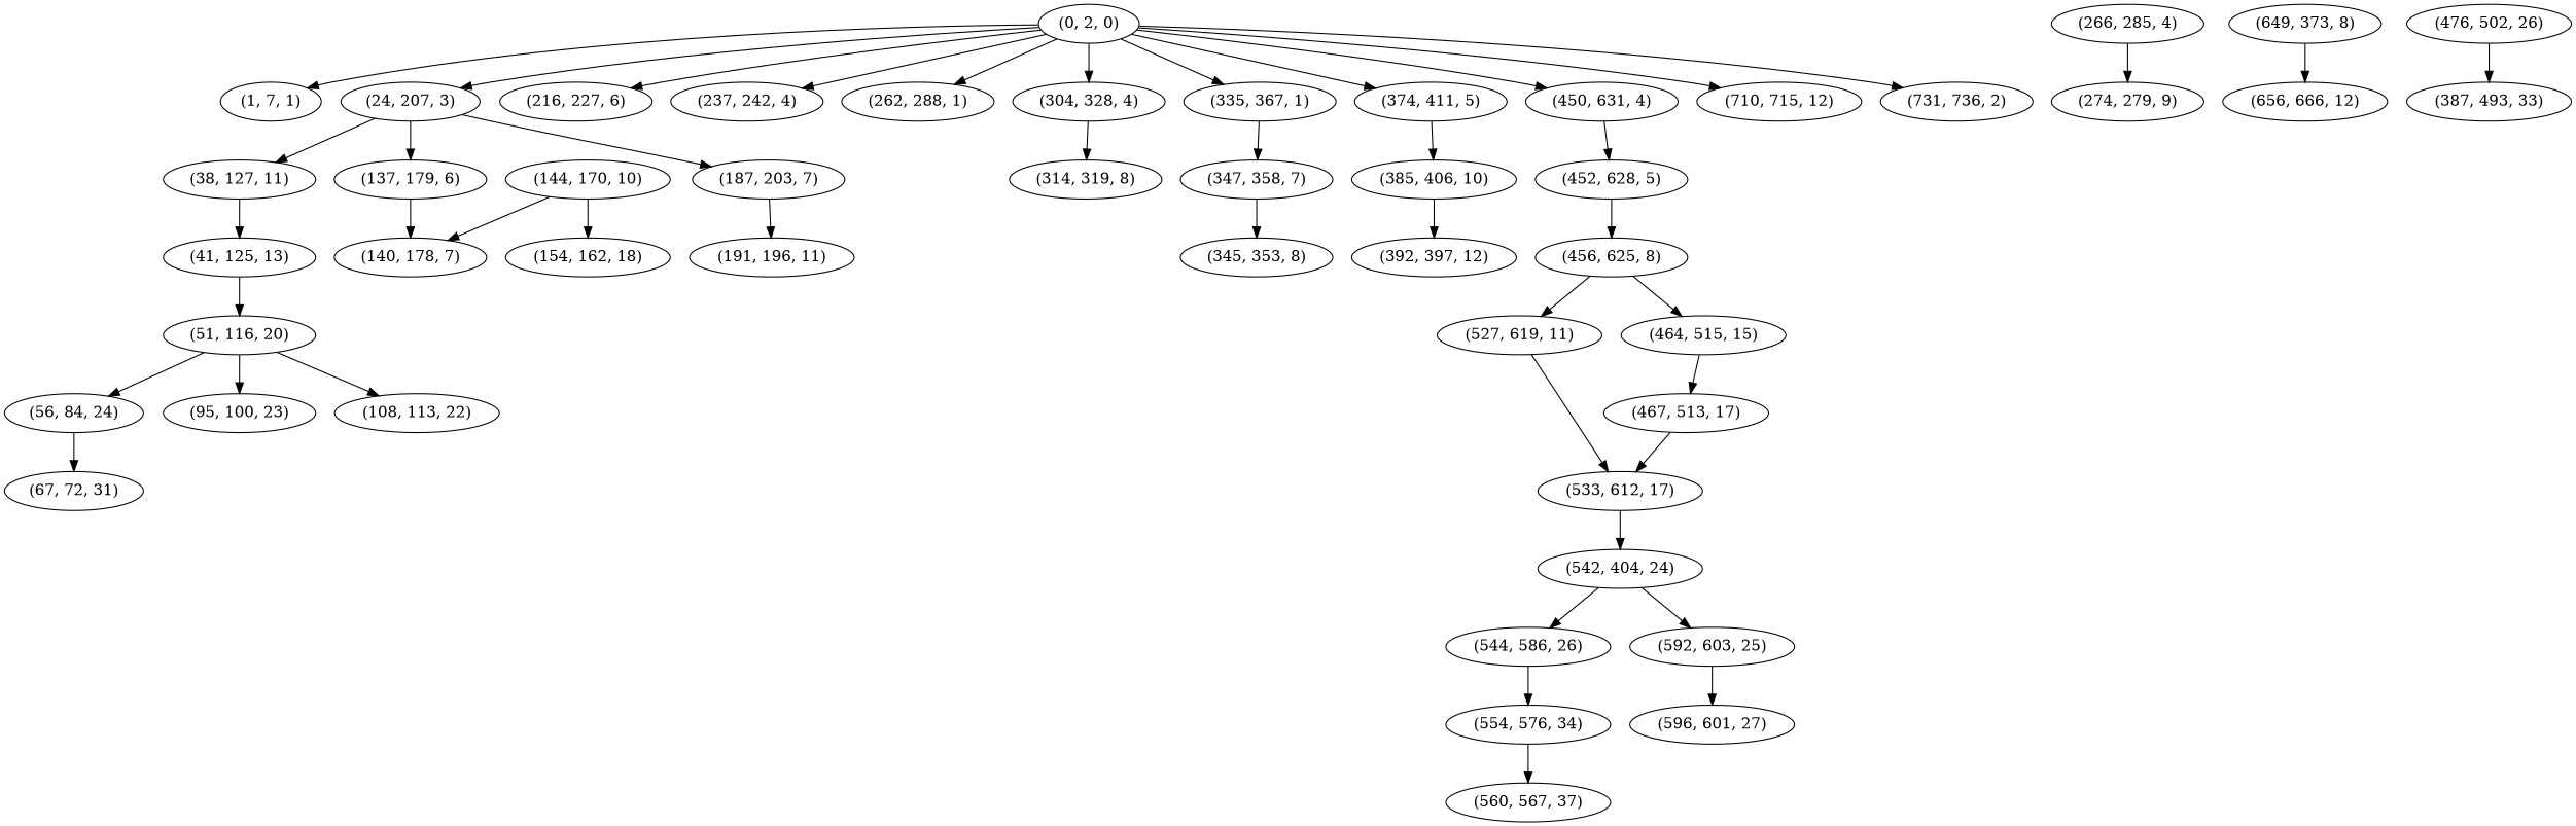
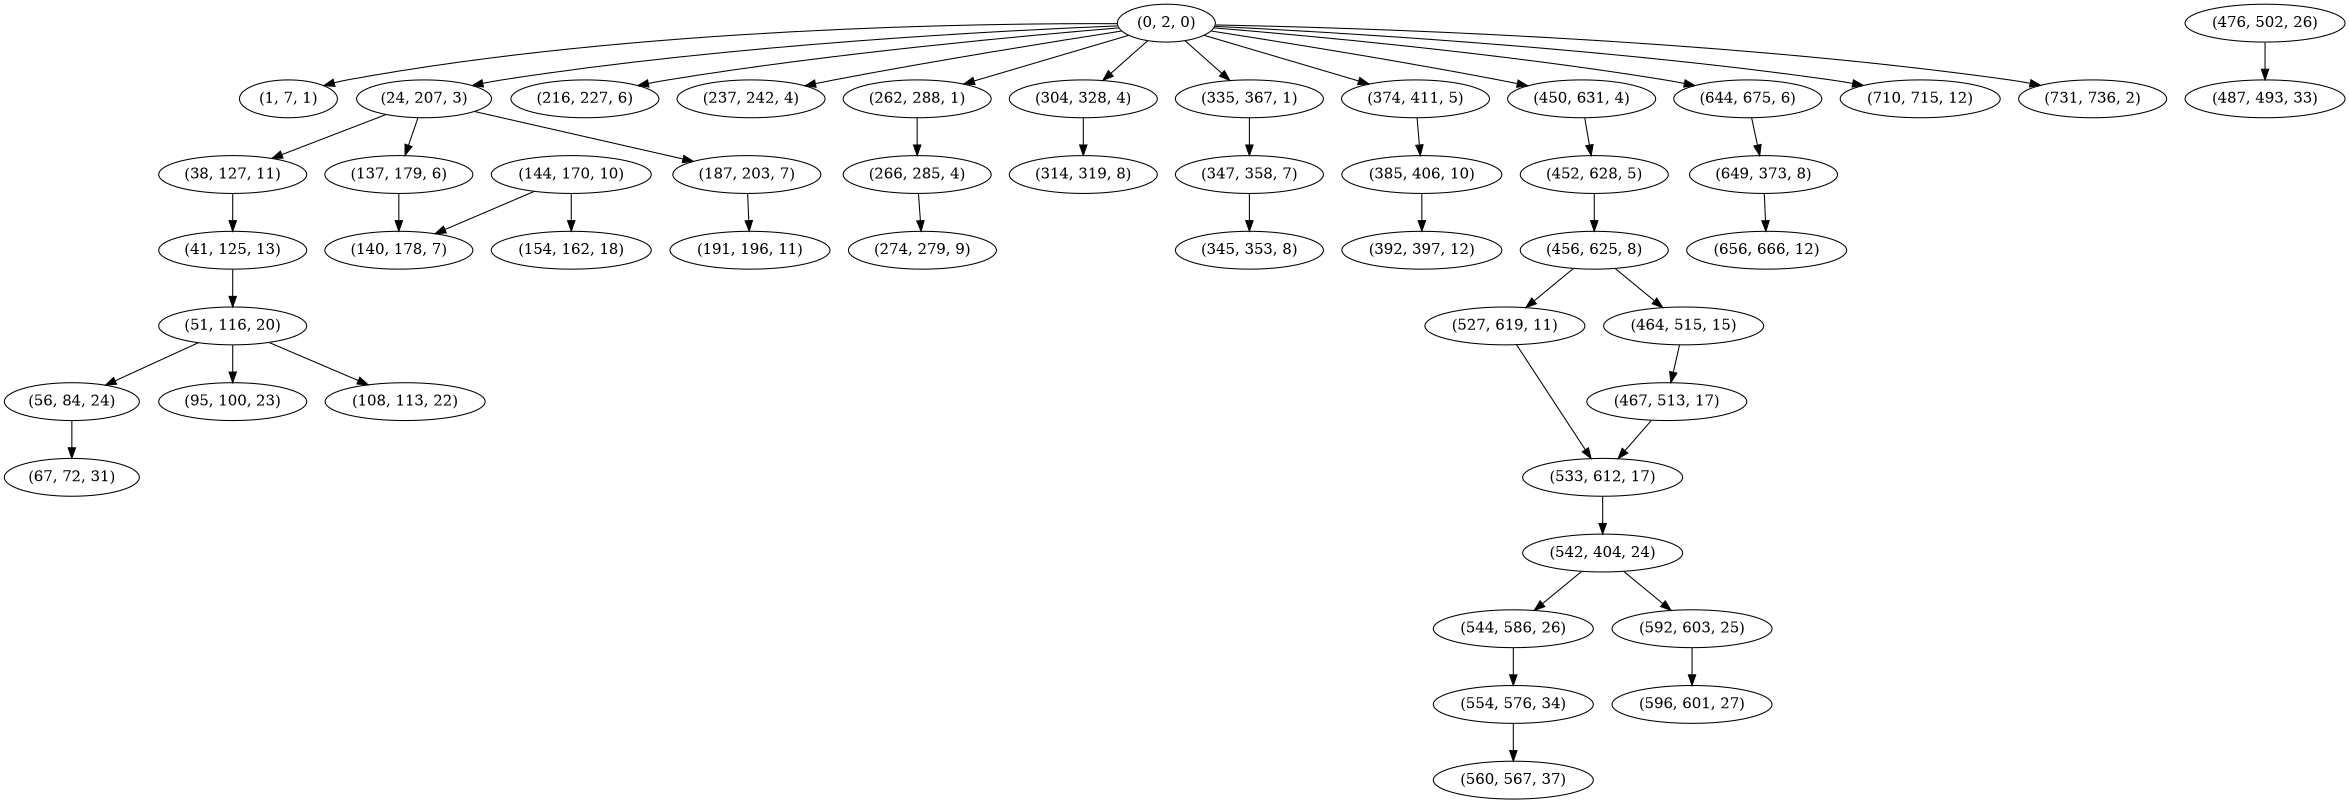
  digraph {
    n1 [label="(0, 2, 0)"]
    "(1, 7, 1)"
    "(24, 207, 3)"
    "(216, 227, 6)"
    "(237, 242, 4)"
    "(262, 288, 1)"
    "(304, 328, 4)"
    "(335, 367, 1)"
    "(374, 411, 5)"
    "(450, 631, 4)"
+   "(644, 675, 6)"
    "(710, 715, 12)"
    "(731, 736, 2)"
    "(38, 127, 11)"
    "(137, 179, 6)"
    "(187, 203, 7)"
    "(266, 285, 4)"
    "(314, 319, 8)"
    n19 [label="(347, 358, 7)"]
    "(385, 406, 10)"
    "(452, 628, 5)"
    n22 [label="(649, 373, 8)"]
    "(41, 125, 13)"
    "(140, 178, 7)"
    "(191, 196, 11)"
    "(51, 116, 20)"
    "(56, 84, 24)"
    "(95, 100, 23)"
    "(108, 113, 22)"
    "(67, 72, 31)"
    "(144, 170, 10)"
    "(154, 162, 18)"
    "(274, 279, 9)"
    "(345, 353, 8)"
    "(392, 397, 12)"
    "(456, 625, 8)"
    "(464, 515, 15)"
    "(527, 619, 11)"
    "(467, 513, 17)"
    "(533, 612, 17)"
    "(476, 502, 26)"
-   "(487, 493, 33)" [label="(387, 493, 33)"]
+   "(487, 493, 33)"
    n43 [label="(542, 404, 24)"]
    "(544, 586, 26)"
    "(592, 603, 25)"
    "(554, 576, 34)"
    "(596, 601, 27)"
    "(560, 567, 37)"
    "(656, 666, 12)"
    n1 -> "(1, 7, 1)"
    n1 -> "(24, 207, 3)"
    n1 -> "(216, 227, 6)"
    n1 -> "(237, 242, 4)"
    n1 -> "(262, 288, 1)"
    n1 -> "(304, 328, 4)"
    n1 -> "(335, 367, 1)"
    n1 -> "(374, 411, 5)"
    n1 -> "(450, 631, 4)"
+   n1 -> "(644, 675, 6)"
    n1 -> "(710, 715, 12)"
    n1 -> "(731, 736, 2)"
    "(24, 207, 3)" -> "(38, 127, 11)"
    "(24, 207, 3)" -> "(137, 179, 6)"
    "(24, 207, 3)" -> "(187, 203, 7)"
+   "(262, 288, 1)" -> "(266, 285, 4)"
    "(304, 328, 4)" -> "(314, 319, 8)"
    "(335, 367, 1)" -> n19
    "(374, 411, 5)" -> "(385, 406, 10)"
    "(450, 631, 4)" -> "(452, 628, 5)"
+   "(644, 675, 6)" -> n22
    "(38, 127, 11)" -> "(41, 125, 13)"
    "(137, 179, 6)" -> "(140, 178, 7)"
    "(187, 203, 7)" -> "(191, 196, 11)"
    "(266, 285, 4)" -> "(274, 279, 9)"
    n19 -> "(345, 353, 8)"
    "(385, 406, 10)" -> "(392, 397, 12)"
    "(452, 628, 5)" -> "(456, 625, 8)"
    n22 -> "(656, 666, 12)"
    "(41, 125, 13)" -> "(51, 116, 20)"
    "(51, 116, 20)" -> "(56, 84, 24)"
    "(51, 116, 20)" -> "(95, 100, 23)"
    "(51, 116, 20)" -> "(108, 113, 22)"
    "(56, 84, 24)" -> "(67, 72, 31)"
    "(144, 170, 10)" -> "(140, 178, 7)"
    "(144, 170, 10)" -> "(154, 162, 18)"
    "(456, 625, 8)" -> "(464, 515, 15)"
    "(456, 625, 8)" -> "(527, 619, 11)"
    "(464, 515, 15)" -> "(467, 513, 17)"
    "(527, 619, 11)" -> "(533, 612, 17)"
    "(467, 513, 17)" -> "(533, 612, 17)"
    "(533, 612, 17)" -> n43
    "(476, 502, 26)" -> "(487, 493, 33)"
    n43 -> "(544, 586, 26)"
    n43 -> "(592, 603, 25)"
    "(544, 586, 26)" -> "(554, 576, 34)"
    "(592, 603, 25)" -> "(596, 601, 27)"
    "(554, 576, 34)" -> "(560, 567, 37)"
  }
